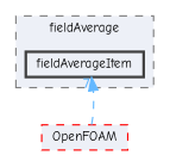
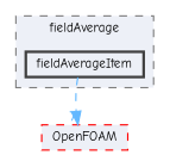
  digraph {
    compound=true
    fontname="Comic Neue"
    node [fillcolor="#edf0f7" fontname="Comic Neue" fontsize=10 shape=box]
    n1 [color=grey25 height=0.2 label=fieldAverageItem style="filled,bold" width=0.4]
    n2 [color=red height=0.2 label=OpenFOAM style="filled,dashed" width=0.4]
    subgraph cluster_1 {
      bgcolor="#edf0f7"
      fontsize=10
      label=fieldAverage
      pencolor=grey50
      style="filled,dashed"
      n1
    }
-   n2 -> n1 [color=steelblue1 fontcolor=steelblue1 fontname="Comic Neue" fontsize=10 headlabel=7 labeldistance=1.5 labelfontname=Helvetica labelfontsize=10 style=dashed]
+   n1 -> n2 [color=steelblue1 fontcolor=steelblue1 fontname="Comic Neue" fontsize=10 headlabel=7 labeldistance=1.5 labelfontname=Helvetica labelfontsize=10 style=dashed]
  }
